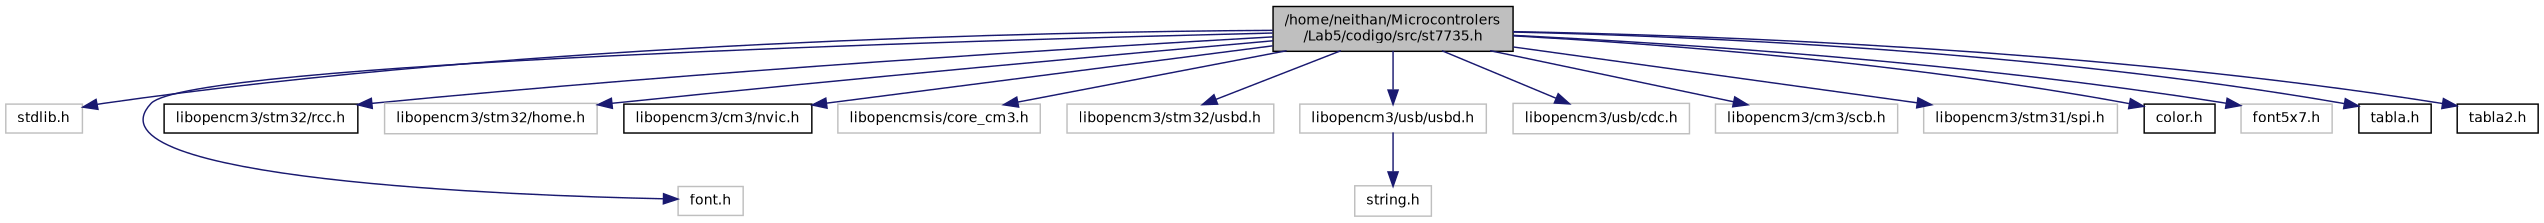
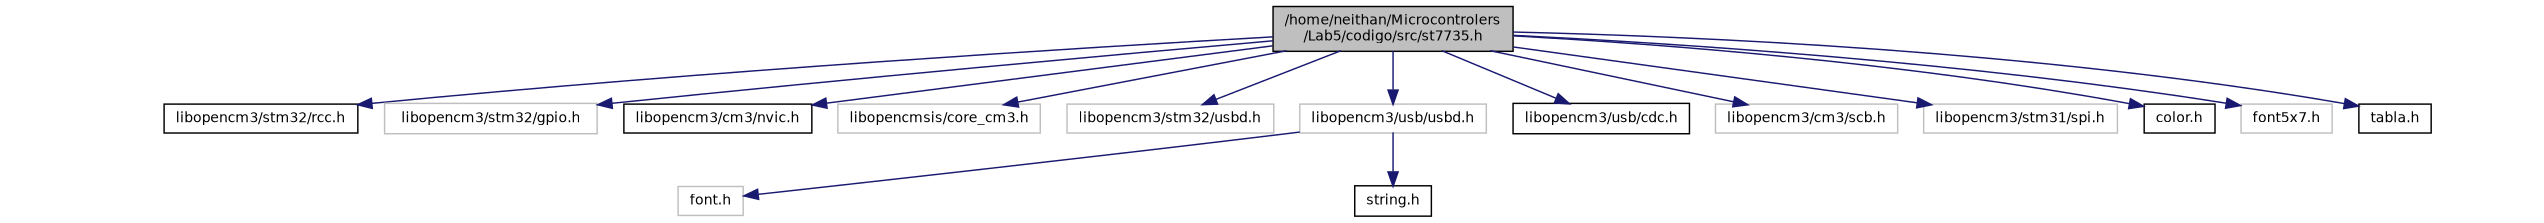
  digraph {
    node [color=grey75 fillcolor=white fontname=Helvetica fontsize=10 shape=record style=filled]
    edge [color=midnightblue fontname=Helvetica fontsize=10 labelfontname=Helvetica labelfontsize=10 style=solid]
    n1 [color=black fillcolor=grey75 fontcolor=black height=0.2 label="/home/neithan/Microcontrolers\l/Lab5/codigo/src/st7735.h" width=0.4]
-   n2 [height=0.2 label="stdlib.h" width=0.4]
    n3 [height=0.2 label="font.h" width=0.4]
    n4 [color=black height=0.2 label="libopencm3/stm32/rcc.h" width=0.4]
-   n5 [height=0.2 label="libopencm3/stm32/home.h" width=0.4]
+   n5 [height=0.2 label="libopencm3/stm32/gpio.h" width=0.4]
    n6 [color=black height=0.2 label="libopencm3/cm3/nvic.h" width=0.4]
    n7 [height=0.2 label="libopencmsis/core_cm3.h" width=0.4]
    n8 [height=0.2 label="libopencm3/stm32/usbd.h" width=0.4]
    n9 [height=0.2 label="libopencm3/usb/usbd.h" width=0.4]
-   n10 [height=0.2 label="libopencm3/usb/cdc.h" width=0.4]
+   n10 [color=black height=0.2 label="libopencm3/usb/cdc.h" width=0.4]
    n11 [height=0.2 label="libopencm3/cm3/scb.h" width=0.4]
    n12 [height=0.2 label="libopencm3/stm31/spi.h" width=0.4]
    n13 [color=black height=0.2 label="color.h" width=0.4]
    n14 [height=0.2 label="font5x7.h" width=0.4]
    n15 [color=black height=0.2 label="tabla.h" width=0.4]
-   n16 [color=black height=0.2 label="tabla2.h" width=0.4]
-   n17 [height=0.2 label="string.h" width=0.4]
-   n1 -> n2
-   n1 -> n3
+   n17 [color=black height=0.2 label="string.h" width=0.4]
+   n9 -> n3
    n1 -> n4
    n1 -> n5
    n1 -> n6
    n1 -> n7
    n1 -> n8
    n1 -> n9
    n1 -> n10
    n1 -> n11
    n1 -> n12
    n1 -> n13
    n1 -> n14
    n1 -> n15
-   n1 -> n16
    n9 -> n17
  }
